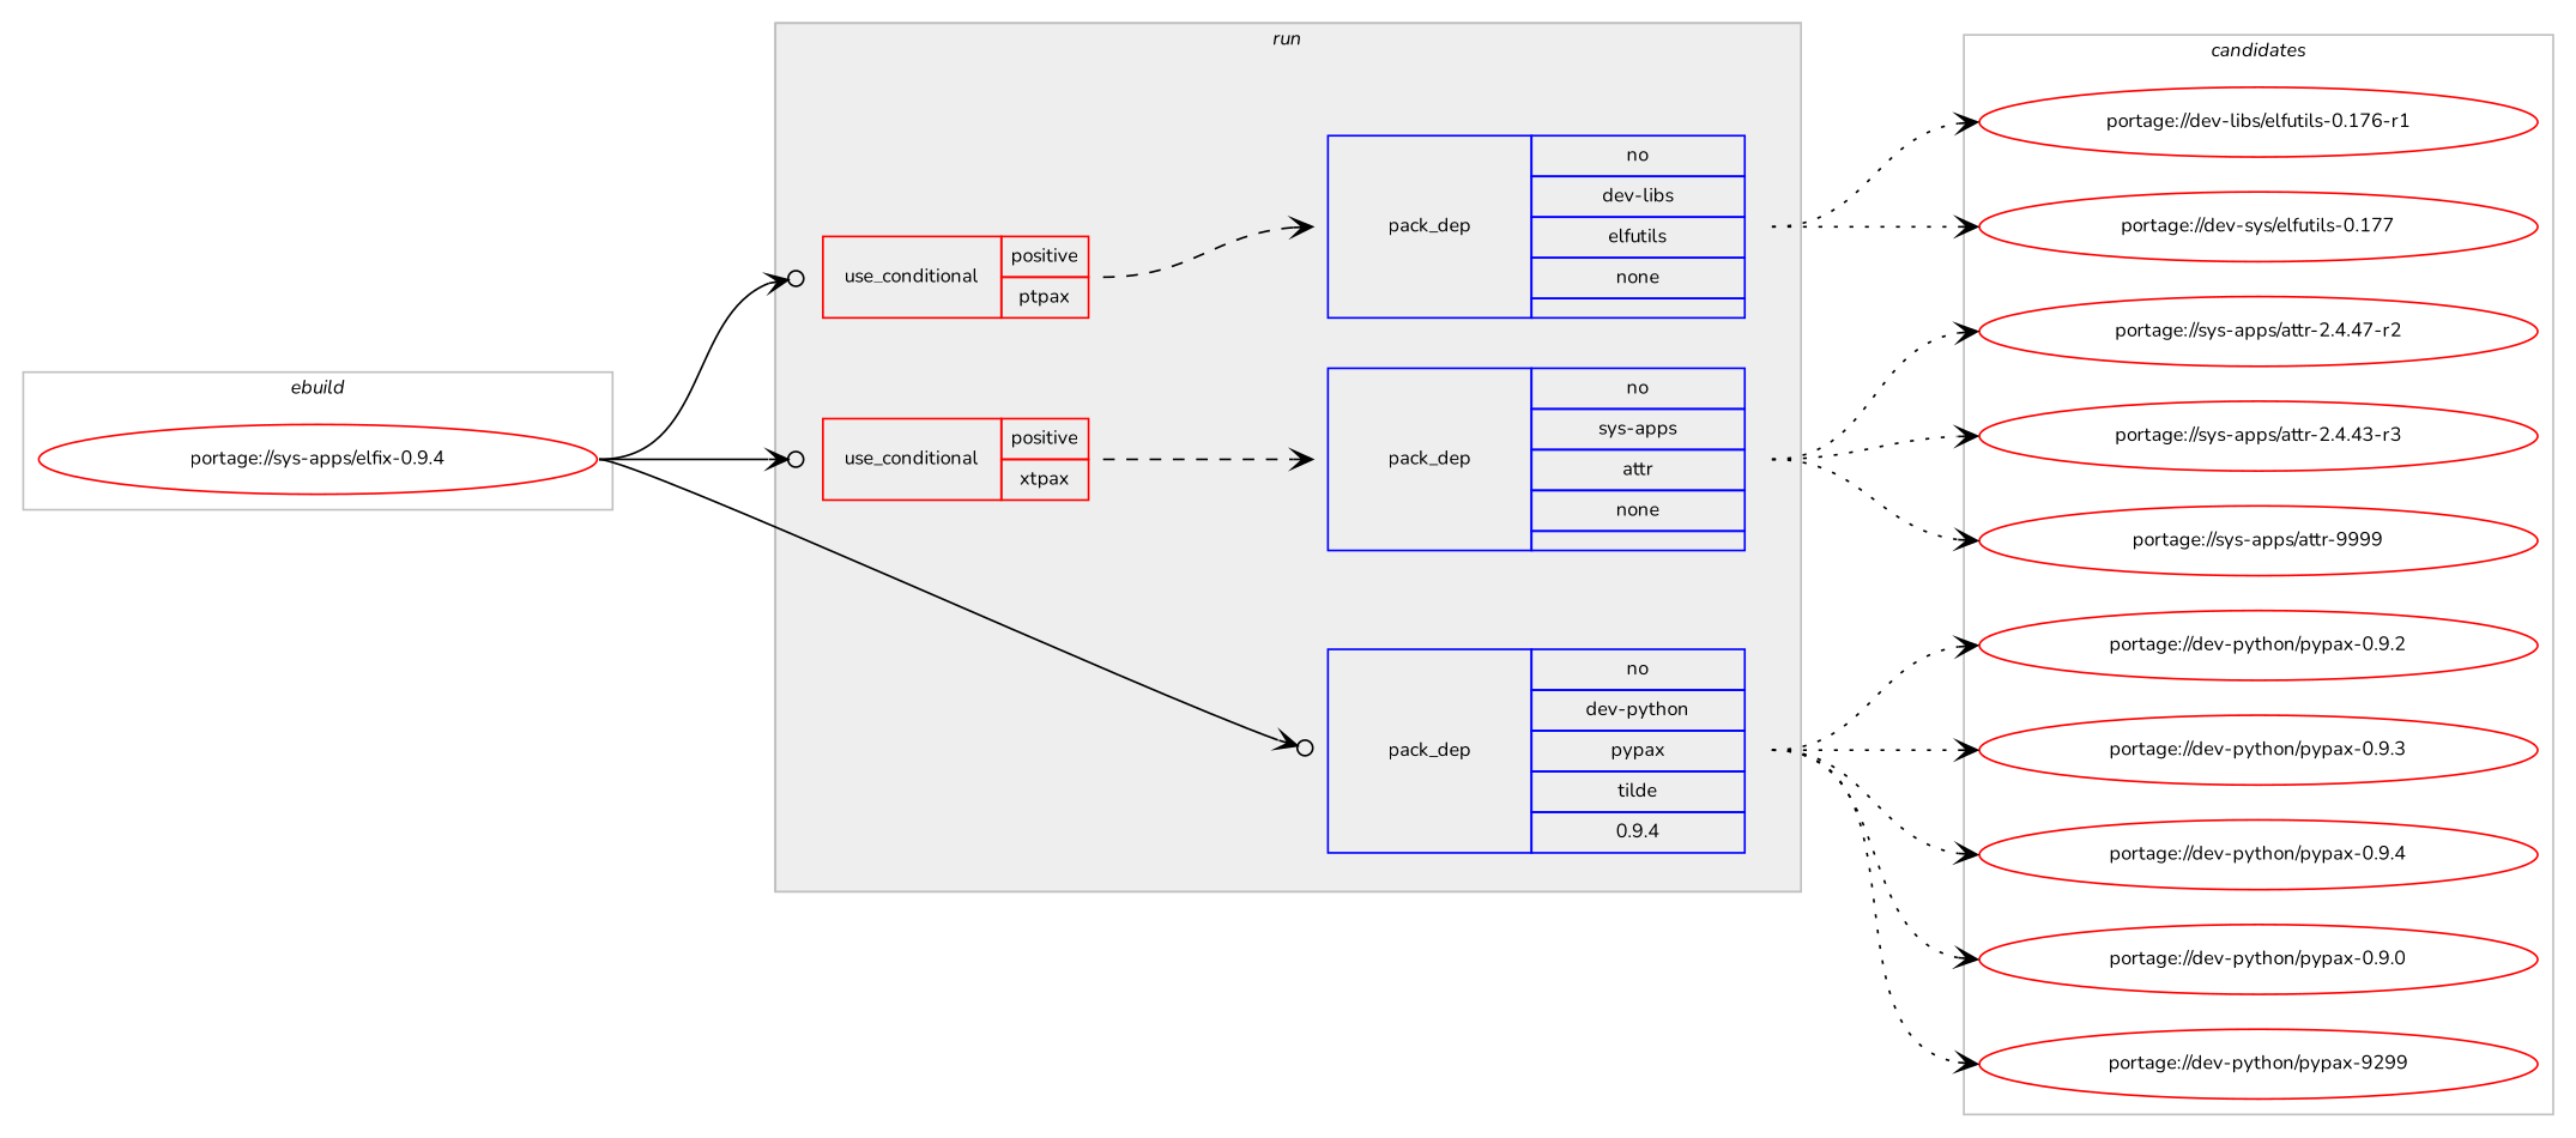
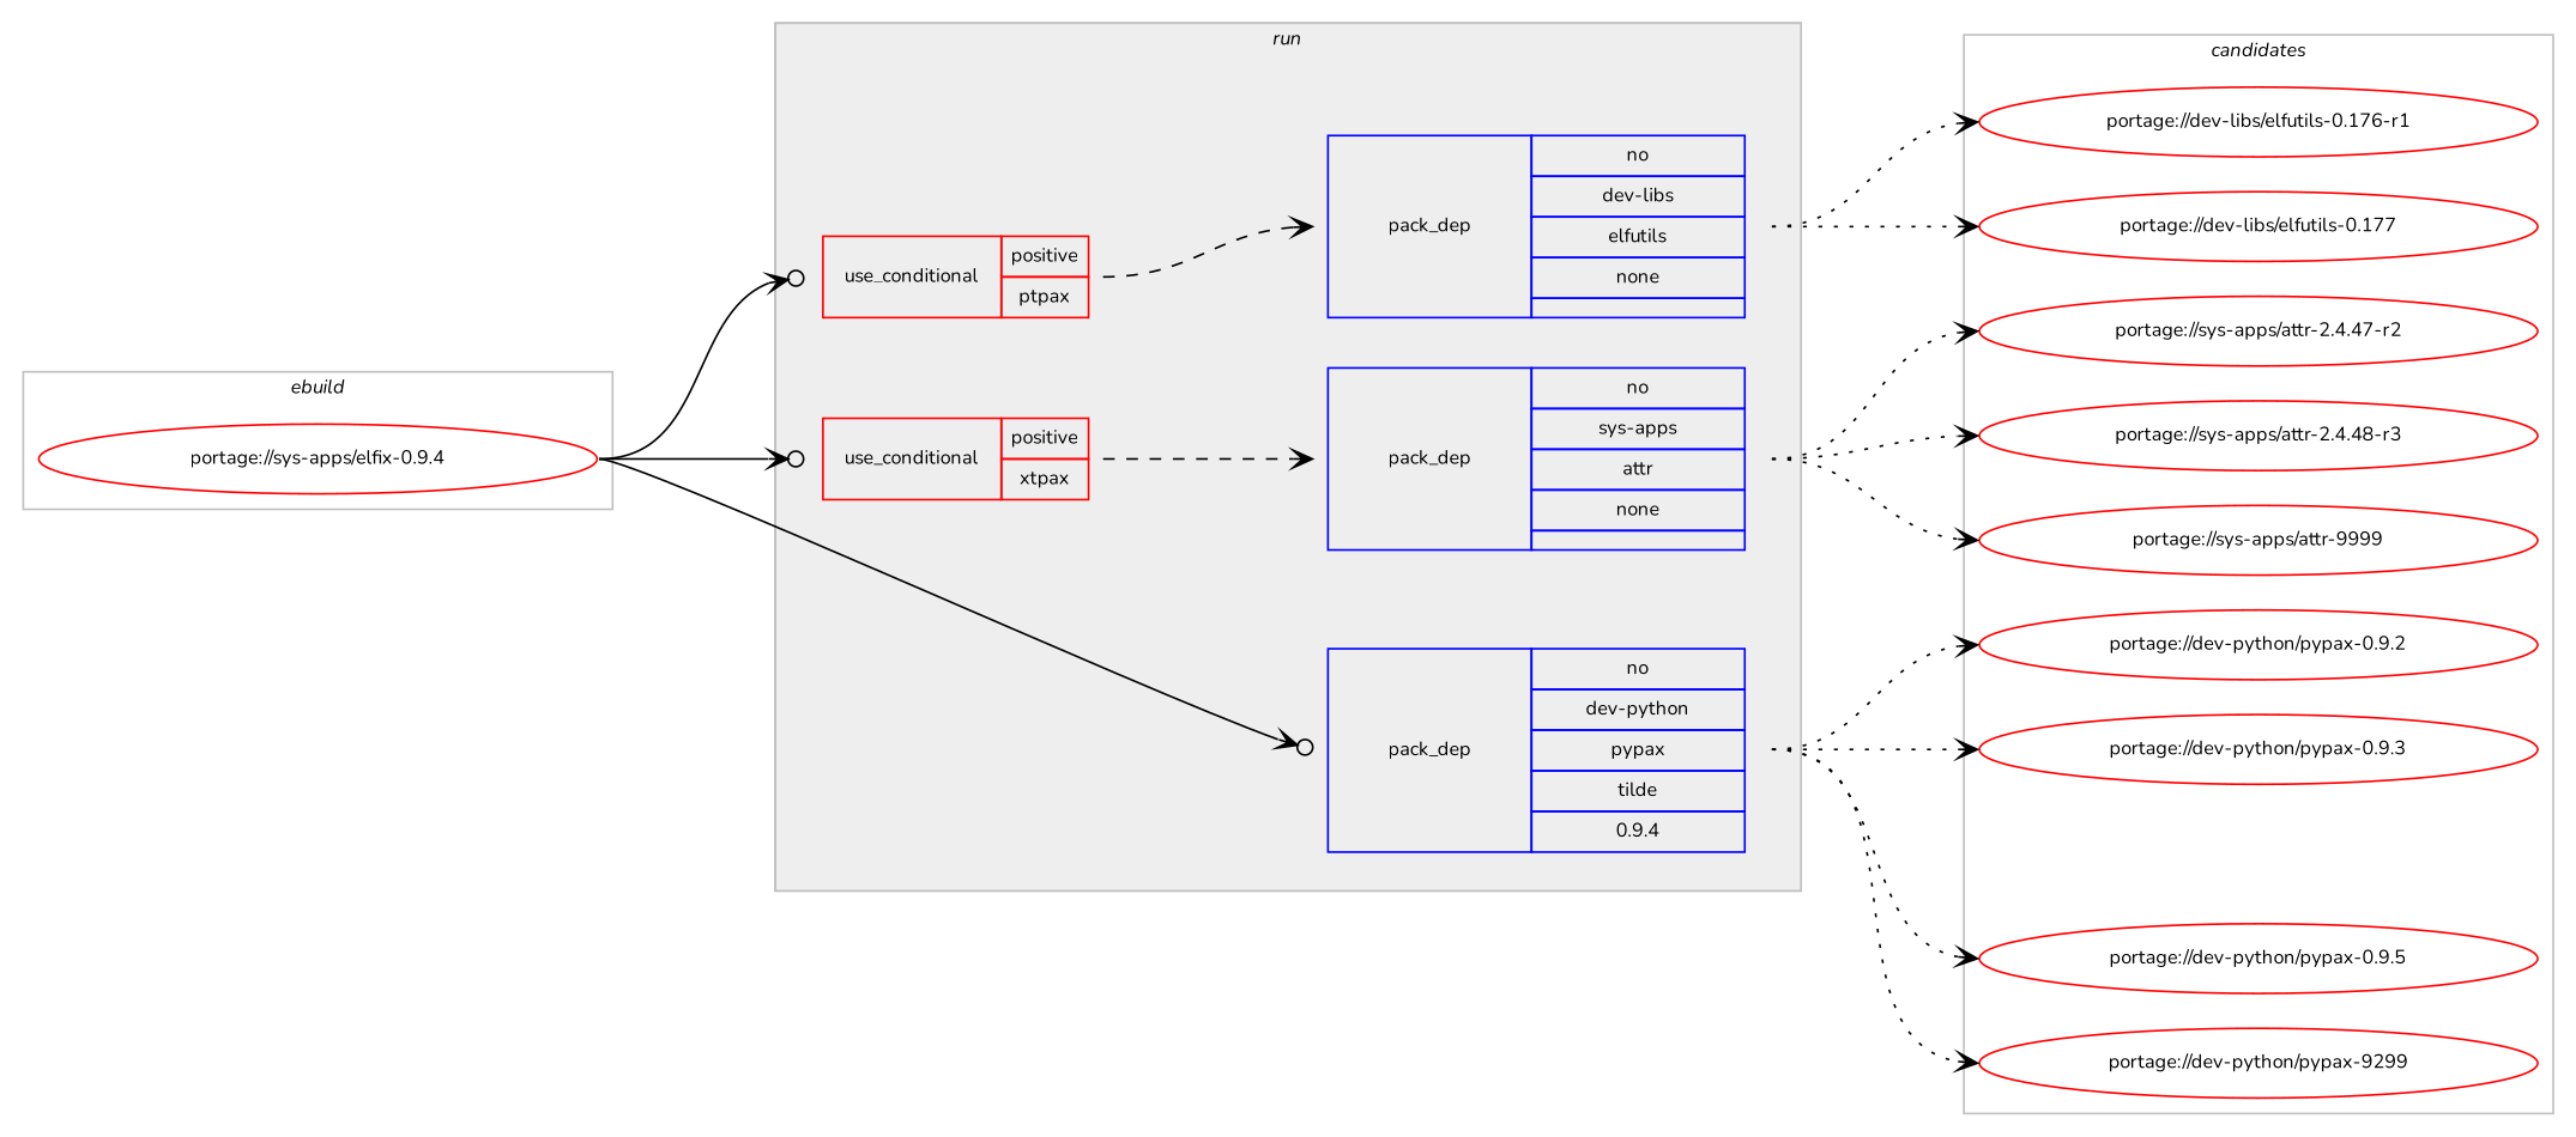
  digraph {
    compound=true
    concentrate=true
    fontname=Nunito
    fontsize=10
    newrank=true
    rankdir=LR
    ranksep=1.5
    node [color=red fontname=Nunito fontsize=10]
    edge [arrowhead=vee fontname=Nunito headport=w style=dotted tailport=e weight=100]
    n1 [label="portage://sys-apps/elfix-0.9.4" width=4]
    n2 [color=blue label=<<TABLE BORDER="0" CELLBORDER="1" CELLSPACING="0" CELLPADDING="4" WIDTH="220"><TR><TD ROWSPAN="6" CELLPADDING="30">pack_dep</TD></TR><TR><TD WIDTH="110">no</TD></TR><TR><TD>dev-libs</TD></TR><TR><TD>elfutils</TD></TR><TR><TD>none</TD></TR><TR><TD></TD></TR></TABLE>> shape=none]
    n3 [label=<<TABLE BORDER="0" CELLBORDER="1" CELLSPACING="0" CELLPADDING="4"><TR><TD ROWSPAN="3" CELLPADDING="10">use_conditional</TD></TR><TR><TD>positive</TD></TR><TR><TD>ptpax</TD></TR></TABLE>> shape=none]
    n4 [color=blue label=<<TABLE BORDER="0" CELLBORDER="1" CELLSPACING="0" CELLPADDING="4" WIDTH="220"><TR><TD ROWSPAN="6" CELLPADDING="30">pack_dep</TD></TR><TR><TD WIDTH="110">no</TD></TR><TR><TD>sys-apps</TD></TR><TR><TD>attr</TD></TR><TR><TD>none</TD></TR><TR><TD></TD></TR></TABLE>> shape=none]
    n5 [label=<<TABLE BORDER="0" CELLBORDER="1" CELLSPACING="0" CELLPADDING="4"><TR><TD ROWSPAN="3" CELLPADDING="10">use_conditional</TD></TR><TR><TD>positive</TD></TR><TR><TD>xtpax</TD></TR></TABLE>> shape=none]
    n6 [color=blue label=<<TABLE BORDER="0" CELLBORDER="1" CELLSPACING="0" CELLPADDING="4" WIDTH="220"><TR><TD ROWSPAN="6" CELLPADDING="30">pack_dep</TD></TR><TR><TD WIDTH="110">no</TD></TR><TR><TD>dev-python</TD></TR><TR><TD>pypax</TD></TR><TR><TD>tilde</TD></TR><TR><TD>0.9.4</TD></TR></TABLE>> shape=none]
    n7 [label="portage://dev-libs/elfutils-0.176-r1" width=4]
-   n8 [label="portage://dev-sys/elfutils-0.177" width=4]
+   n8 [label="portage://dev-libs/elfutils-0.177" width=4]
    n9 [label="portage://sys-apps/attr-2.4.47-r2" width=4]
-   n10 [label="portage://sys-apps/attr-2.4.43-r3" width=4]
+   n10 [label="portage://sys-apps/attr-2.4.48-r3" width=4]
    n11 [label="portage://sys-apps/attr-9999" width=4]
    n12 [label="portage://dev-python/pypax-0.9.2" width=4]
    n13 [label="portage://dev-python/pypax-0.9.3" width=4]
-   n14 [label="portage://dev-python/pypax-0.9.4" width=4]
-   n15 [label="portage://dev-python/pypax-0.9.0" width=4]
+   n15 [label="portage://dev-python/pypax-0.9.5" width=4]
    n16 [label="portage://dev-python/pypax-9299" width=4]
    subgraph cluster_1 {
      color=gray
      label=<<i>ebuild</i>>
      rank=same
      n1
    }
    subgraph cluster_2 {
      color=gray
      label=<<i>dependencies</i>>
      subgraph cluster_3 {
        color=gray
        fillcolor="#eeeeee"
        label=<<i>compile</i>>
        style=filled
      }
      subgraph cluster_4 {
        color=gray
        fillcolor="#eeeeee"
        label=<<i>compile and run</i>>
        style=filled
        subgraph sub_5 {
          color=gray
          fillcolor="#eeeeee"
          label=<<i>compile and run</i>>
          style=filled
          n3
          subgraph sub_6 {
            color=gray
            fillcolor="#eeeeee"
            label=<<i>compile and run</i>>
            style=filled
            n2
          }
        }
        subgraph sub_7 {
          color=gray
          fillcolor="#eeeeee"
          label=<<i>compile and run</i>>
          style=filled
          n5
          subgraph sub_8 {
            color=gray
            fillcolor="#eeeeee"
            label=<<i>compile and run</i>>
            style=filled
            n4
          }
        }
        subgraph sub_9 {
          color=gray
          fillcolor="#eeeeee"
          label=<<i>compile and run</i>>
          style=filled
          n6
        }
      }
      subgraph cluster_10 {
        color=gray
        fillcolor="#eeeeee"
        label=<<i>run</i>>
        style=filled
      }
    }
    subgraph cluster_11 {
      color=gray
      label=<<i>candidates</i>>
      rank=same
      subgraph sub_12 {
        color=black
        label=<<i>candidates</i>>
        nodesep=1
        rank=same
        n7
        n8
      }
      subgraph sub_13 {
        color=black
        label=<<i>candidates</i>>
        nodesep=1
        rank=same
        n9
        n10
        n11
      }
      subgraph sub_14 {
        color=black
        label=<<i>candidates</i>>
        nodesep=1
        rank=same
        n12
        n13
-       n14
        n15
        n16
      }
    }
    n1 -> n3 [arrowhead=odotvee style=solid weight=20]
    n1 -> n5 [arrowhead=odotvee style=solid weight=20]
    n1 -> n6 [arrowhead=odotvee style=solid weight=20]
    n2 -> n7
    n2 -> n8
    n3 -> n2 [style=dashed weight=20]
    n4 -> n9
    n4 -> n10
    n4 -> n11
    n5 -> n4 [style=dashed weight=20]
    n6 -> n12
    n6 -> n13
-   n6 -> n14
    n6 -> n15
    n6 -> n16
  }
